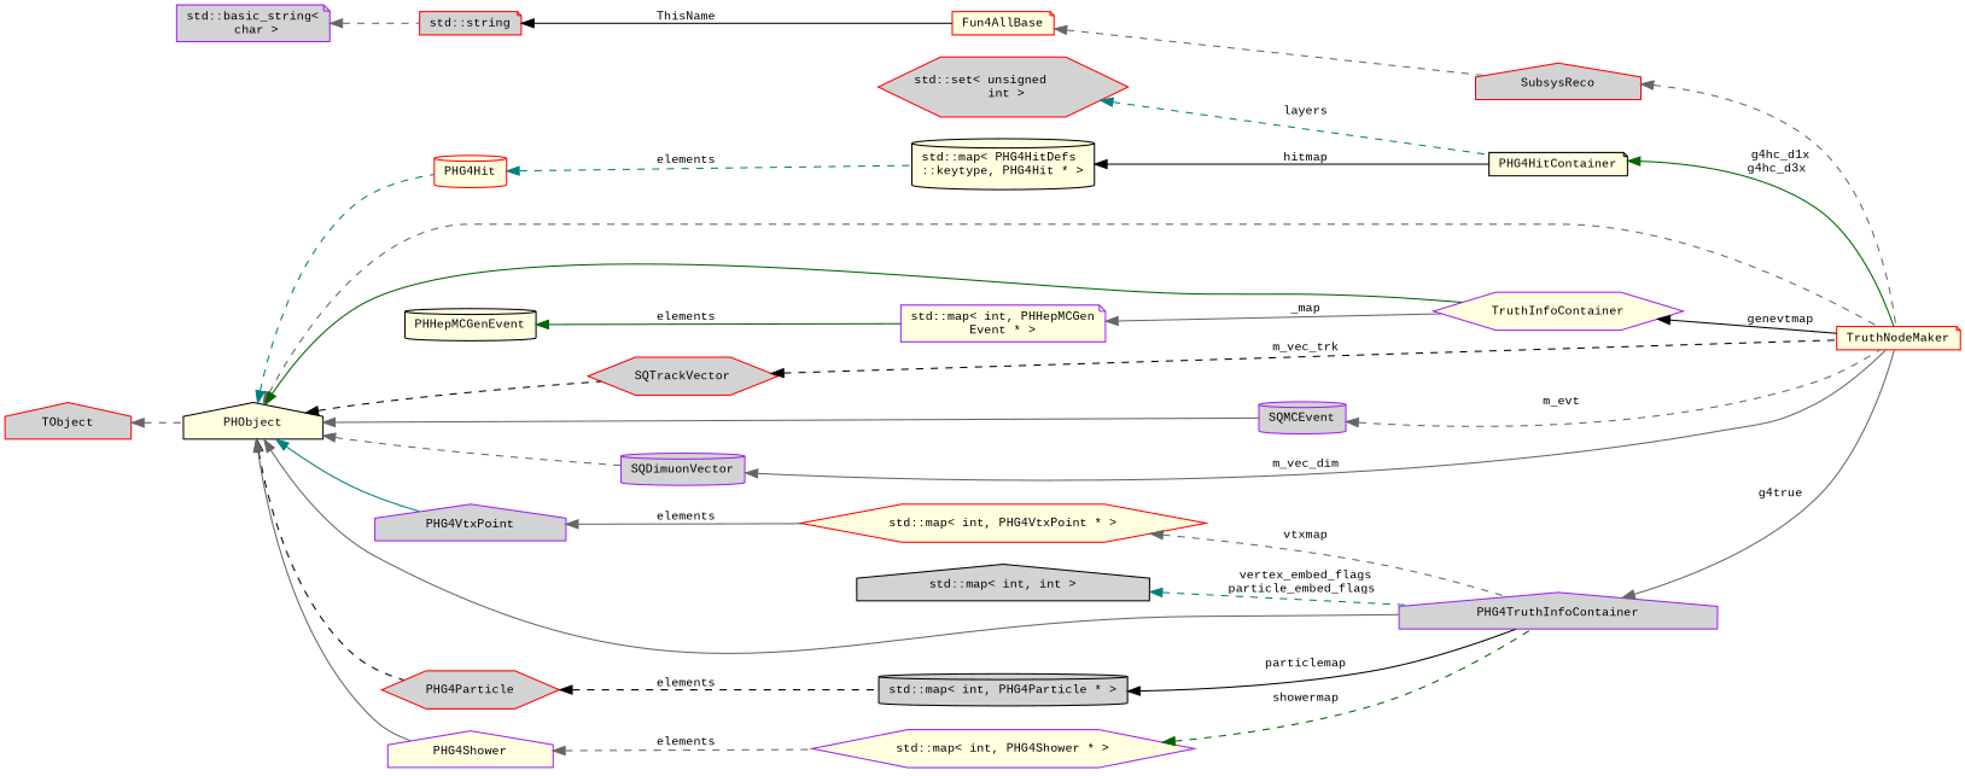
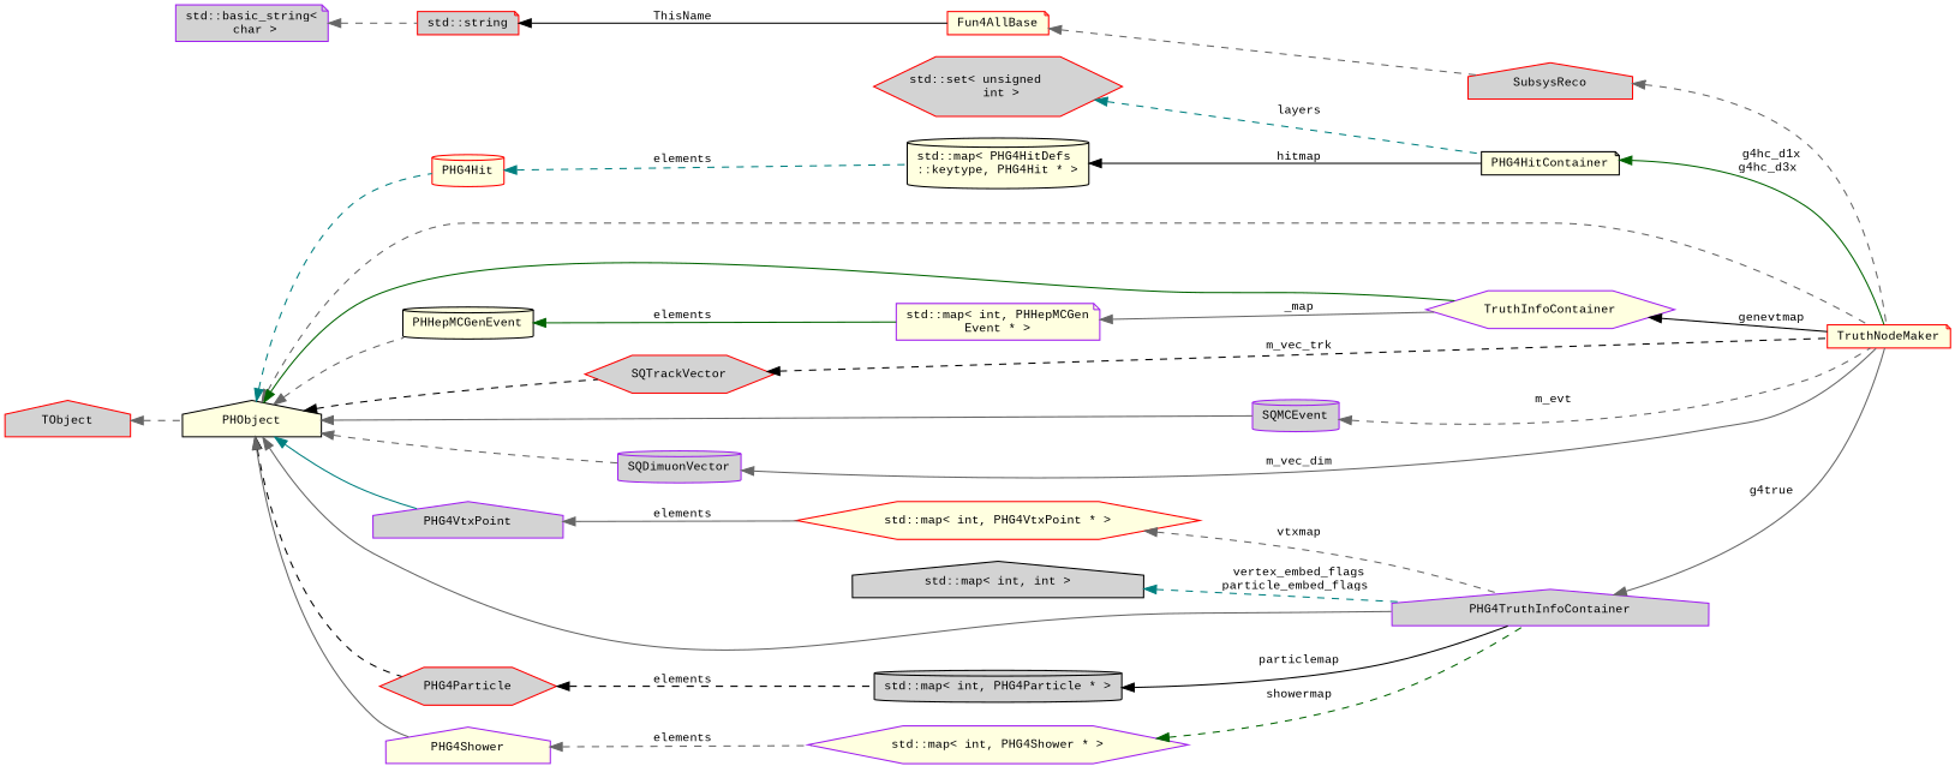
  digraph {
    fontname="Liberation Mono"
    rankdir=LR
    node [color=red fillcolor=lightgrey fontname="Liberation Mono" fontsize=10 shape=house style=filled]
    edge [color=gray40 dir=back fontname="Liberation Mono" fontsize=10 labelfontname=FreeSans labelfontsize=10 style=dashed]
    n1 [fillcolor=lightyellow fontcolor=black height=0.2 label=TruthNodeMaker shape=note width=0.4]
    n2 [height=0.2 label=SubsysReco width=0.4]
    n3 [fillcolor=lightyellow height=0.2 label=Fun4AllBase shape=note width=0.4]
    n4 [height=0.2 label="std::string" shape=note width=0.4]
    n5 [color=purple height=0.2 label="std::basic_string\<\l char \>" shape=note width=0.4]
    n6 [color=purple fillcolor=lightyellow height=0.2 label=TruthInfoContainer shape=hexagon width=0.4]
    n7 [color=black fillcolor=lightyellow height=0.2 label=PHObject width=0.4]
    n8 [color=black fillcolor=lightyellow height=0.2 label=PHHepMCGenEvent shape=cylinder width=0.4]
    n9 [height=0.2 label=SQTrackVector shape=hexagon width=0.4]
    n10 [color=purple height=0.2 label=SQMCEvent shape=cylinder width=0.4]
    n11 [color=purple height=0.2 label=SQDimuonVector shape=cylinder width=0.4]
    n12 [color=purple height=0.2 label=PHG4TruthInfoContainer width=0.4]
    n13 [height=0.2 label=PHG4Particle shape=hexagon width=0.4]
    n14 [color=purple fillcolor=lightyellow height=0.2 label=PHG4Shower width=0.4]
    n15 [color=purple height=0.2 label=PHG4VtxPoint width=0.4]
    n16 [fillcolor=lightyellow height=0.2 label=PHG4Hit shape=cylinder width=0.4]
    n17 [color=purple fillcolor=lightyellow height=0.2 label="std::map\< int, PHHepMCGen\lEvent * \>" shape=note width=0.4]
    n18 [color=black height=0.2 label="std::map\< int, PHG4Particle * \>" shape=cylinder width=0.4]
    n19 [color=purple fillcolor=lightyellow height=0.2 label="std::map\< int, PHG4Shower * \>" shape=hexagon width=0.4]
    n20 [fillcolor=lightyellow height=0.2 label="std::map\< int, PHG4VtxPoint * \>" shape=hexagon width=0.4]
    n21 [color=black fillcolor=lightyellow height=0.2 label=PHG4HitContainer shape=note width=0.4]
    n22 [color=black fillcolor=lightyellow height=0.2 label="std::map\< PHG4HitDefs\l::keytype, PHG4Hit * \>" shape=cylinder width=0.4]
    n23 [height=0.2 label=TObject width=0.4]
    n24 [color=black height=0.2 label="std::map\< int, int \>" width=0.4]
    n25 [height=0.2 label="std::set\< unsigned\l int \>" shape=hexagon width=0.4]
    n2 -> n1
    n3 -> n2
    n4 -> n3 [color=black label=" ThisName" style=solid]
    n5 -> n4
    n6 -> n1 [color=black label=" genevtmap" style=solid]
    n7 -> n1
    n7 -> n6 [color=darkgreen style=solid]
+   n7 -> n8
    n7 -> n9 [color=black]
    n7 -> n10 [style=solid]
    n7 -> n11
    n7 -> n12 [style=solid]
    n7 -> n13 [color=black]
    n7 -> n14 [style=solid]
    n7 -> n15 [color=teal style=solid]
    n7 -> n16 [color=teal]
    n8 -> n17 [color=darkgreen label=" elements" style=solid]
    n9 -> n1 [color=black label=" m_vec_trk"]
    n10 -> n1 [label=" m_evt"]
    n11 -> n1 [label=" m_vec_dim" style=solid]
    n12 -> n1 [label=" g4true" style=solid]
    n13 -> n18 [color=black label=" elements"]
    n14 -> n19 [label=" elements"]
    n15 -> n20 [label=" elements" style=solid]
    n16 -> n22 [color=teal label=" elements"]
    n17 -> n6 [label=" _map" style=solid]
    n18 -> n12 [color=black label=" particlemap" style=solid]
    n19 -> n12 [color=darkgreen label=" showermap"]
    n20 -> n12 [label=" vtxmap"]
    n21 -> n1 [color=darkgreen label=" g4hc_d1x\ng4hc_d3x" style=solid]
    n22 -> n21 [color=black label=" hitmap" style=solid]
    n23 -> n7
    n24 -> n12 [color=teal label=" vertex_embed_flags\nparticle_embed_flags"]
    n25 -> n21 [color=teal label=" layers"]
  }
